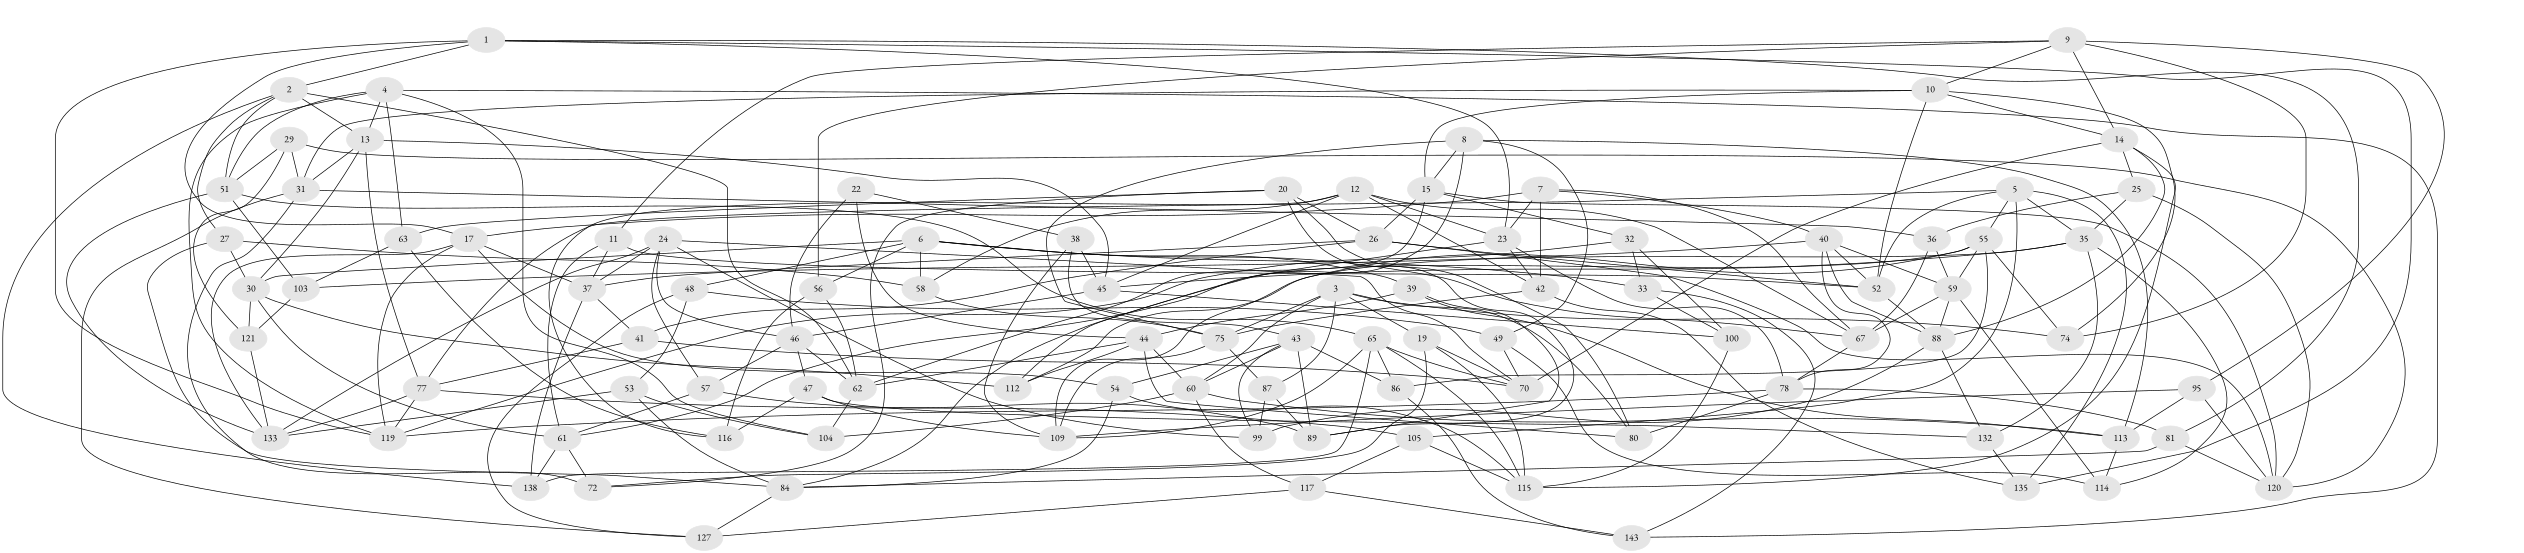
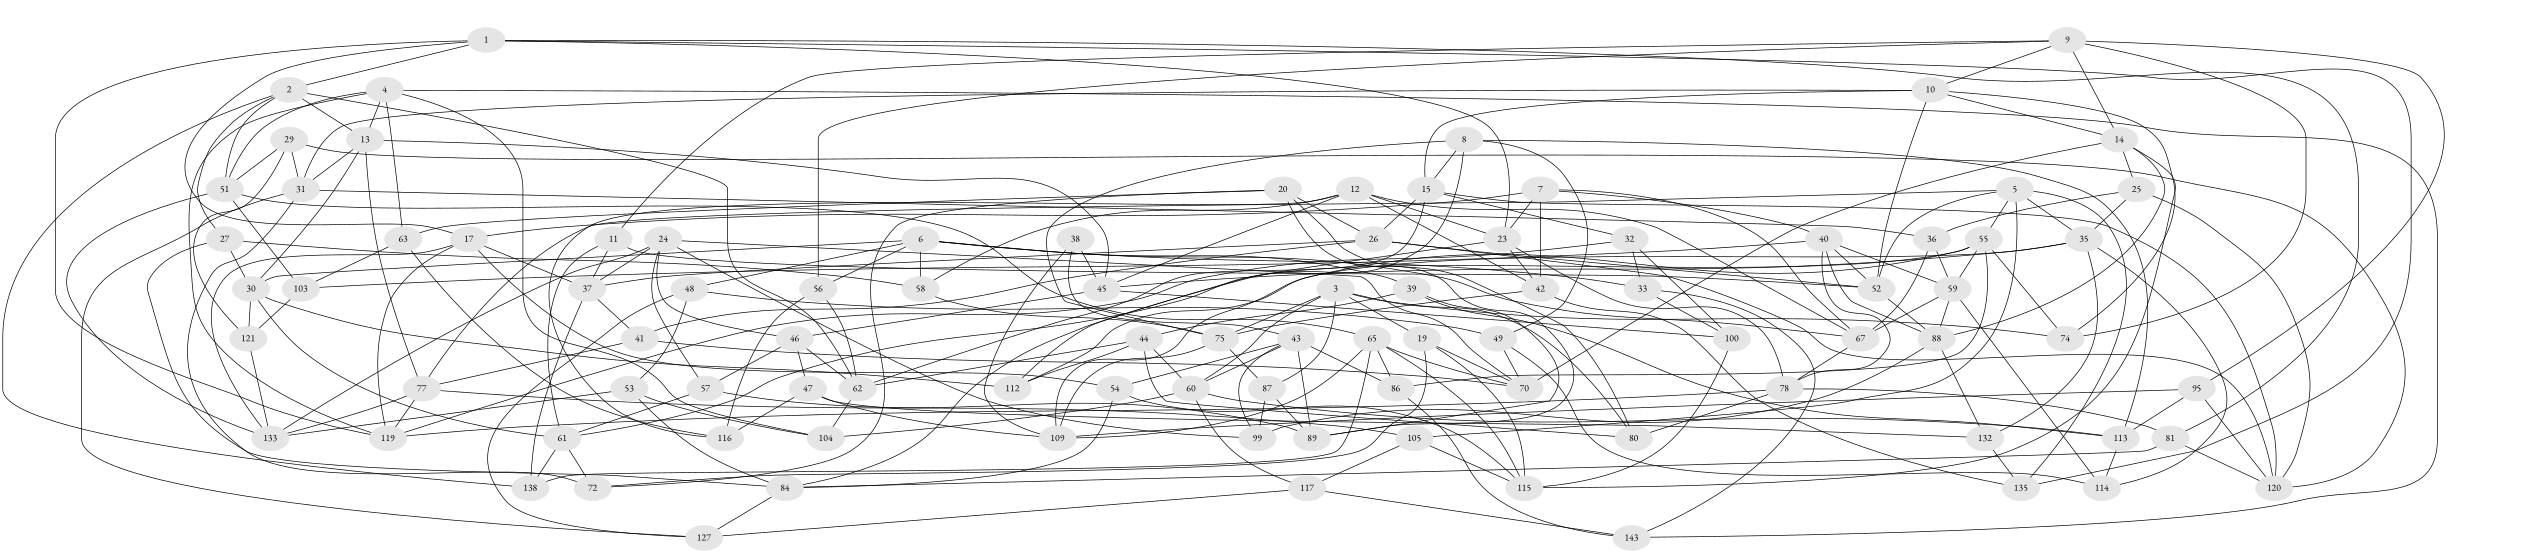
  graph {
    fontname="EB Garamond"
    node [color=gray90 fontname="EB Garamond" style=filled]
    edge [fontname="EB Garamond"]
    1 [super="+83"]
    2 [super="+111"]
    17 [super="+21"]
    23 [super="+91"]
    n5 [label=81]
    119 [super="+139"]
    135
    13 [super="+110"]
    27
    51 [super="+90"]
    62 [super="+92"]
    138
    37 [super="+102"]
    54
    133 [super="+140"]
    42 [super="+50"]
    78 [super="+128"]
    84 [super="+124"]
    120 [super="+145"]
    77 [super="+93"]
    30 [super="+96"]
    31 [super="+73"]
    45 [super="+68"]
    58
    103
    65 [super="+137"]
    104
    3 [super="+142"]
    19
    60 [super="+94"]
    74
    75 [super="+76"]
    80
    87
    70 [super="+81"]
    115 [super="+144"]
    72
    113 [super="+129"]
    117
    109 [super="+131"]
    89 [super="+101"]
    99
    4 [super="+85"]
    63
    143
    116
    5 [super="+18"]
    35 [super="+134"]
    52 [super="+126"]
    55 [super="+69"]
    105
    112
    114
    132
    88 [super="+118"]
    61 [super="+107"]
    59 [super="+123"]
    86
    6 [super="+125"]
    33
    39
    48
    56
    67 [super="+106"]
    121
    100
    44 [super="+98"]
    49
    127
    53
    7 [super="+34"]
    40 [super="+79"]
    8 [super="+16"]
    15 [super="+28"]
    26 [super="+141"]
    32
    9 [super="+136"]
    10 [super="+130"]
    11
    14 [super="+64"]
    95
    25
    36
    41
    12 [super="+97"]
    46 [super="+71"]
    20 [super="+122"]
-   22
    38
    43 [super="+108"]
    57
    47
    24 [super="+66"]
    29
    1 -- 2
    1 -- 17
    1 -- 23
    1 -- n5
    1 -- 119
    1 -- 135
    2 -- 13
    2 -- 27
    2 -- 51
    2 -- 62
    2 -- 138
    17 -- 119
    17 -- 37
    17 -- 54
    17 -- 133
    23 -- 42
    23 -- 78
    23 -- 84
    n5 -- 84
    n5 -- 120
    13 -- 77
    13 -- 30
    13 -- 31
    13 -- 45
    27 -- 84
    27 -- 30
    27 -- 58
    51 -- 133
    51 -- 103
    51 -- 65
    62 -- 104
    37 -- 138
    37 -- 41
    54 -- 84
    54 -- 115
    42 -- 135
    42 -- 75
    78 -- n5
    78 -- 119
    78 -- 80
    84 -- 127
    77 -- 119
    77 -- 133
    77 -- 105
    30 -- 112
    30 -- 61
    30 -- 121
    31 -- 72
    31 -- 127
    31 -- 36
    45 -- 100
    45 -- 46
    58 -- 75
    103 -- 121
    65 -- 138
    65 -- 70
    65 -- 115
    65 -- 109
    65 -- 86
    3 -- 19
    3 -- 60
    3 -- 74
    3 -- 75
    3 -- 80
    3 -- 87
    19 -- 70
    19 -- 115
    19 -- 72
    60 -- 104
    60 -- 113
    60 -- 117
    75 -- 87
    75 -- 109
    87 -- 89
    87 -- 99
    113 -- 114
    117 -- 143
    117 -- 127
    4 -- 119
    4 -- 13
    4 -- 51
    4 -- 104
    4 -- 63
    4 -- 143
    63 -- 103
    63 -- 116
    5 -- 135
    5 -- 77
    5 -- 35
    5 -- 52
    5 -- 55
    5 -- 105
    35 -- 45
    35 -- 112
    35 -- 114
    35 -- 132
    52 -- 88
    55 -- 74
    55 -- 109
    55 -- 61
    55 -- 59
    55 -- 86
    105 -- 115
    105 -- 117
    132 -- 135
    88 -- 99
    88 -- 132
    61 -- 138
    61 -- 72
    59 -- 114
    59 -- 88
    59 -- 67
    86 -- 143
    6 -- 30
    6 -- 58
    6 -- 33
    6 -- 39
    6 -- 48
    6 -- 56
    6 -- 67
    33 -- 143
    33 -- 100
    39 -- 113
    39 -- 89
    39 -- 44
    48 -- 49
    48 -- 127
    48 -- 53
    56 -- 62
    56 -- 116
    67 -- 78
    121 -- 133
    100 -- 115
    44 -- 62
    44 -- 60
    44 -- 80
    44 -- 112
    49 -- 70
    49 -- 114
    53 -- 133
    53 -- 84
    53 -- 104
    7 -- 17
    7 -- 23
    7 -- 42 [weight=2]
    7 -- 67
    7 -- 40
    40 -- 78
    40 -- 103
    40 -- 52
    40 -- 88
    40 -- 59
    8 -- 75
    8 -- 113 [weight=2]
    8 -- 112
    8 -- 49
    8 -- 15
    15 -- 62
    15 -- 120
    15 -- 26
    15 -- 32
    26 -- 37
    26 -- 120
    26 -- 52
    26 -- 41
    32 -- 119
    32 -- 33
    32 -- 100
    9 -- 74
    9 -- 56
    9 -- 10
    9 -- 11
    9 -- 14
    9 -- 95
    10 -- 31
    10 -- 74
    10 -- 52
    10 -- 15
    10 -- 14
    11 -- 37
    11 -- 52
    11 -- 61
    14 -- 70
    14 -- 115
    14 -- 88
    14 -- 25
    95 -- 120
    95 -- 113
    95 -- 109
    25 -- 120
    25 -- 35
    25 -- 36
    36 -- 59
    36 -- 67
    41 -- 77
    41 -- 70
    12 -- 23
    12 -- 42
    12 -- 45
    12 -- 58
    12 -- 116
    12 -- 67
    46 -- 62
    46 -- 57
    46 -- 47
    20 -- 80
    20 -- 72
    20 -- 89 [weight=2]
    20 -- 63
    20 -- 26
-   22 -- 44
-   22 -- 46
-   22 -- 38
    38 -- 45
    38 -- 109
    38 -- 43
    43 -- 54
    43 -- 60
    43 -- 89
    43 -- 99
    43 -- 86
    57 -- 89
    57 -- 61
    47 -- 109
    47 -- 116
    47 -- 132
    24 -- 37
    24 -- 133
    24 -- 70
    24 -- 99
    24 -- 46
    24 -- 57
    29 -- 51
    29 -- 120
    29 -- 31
    29 -- 121
  }
